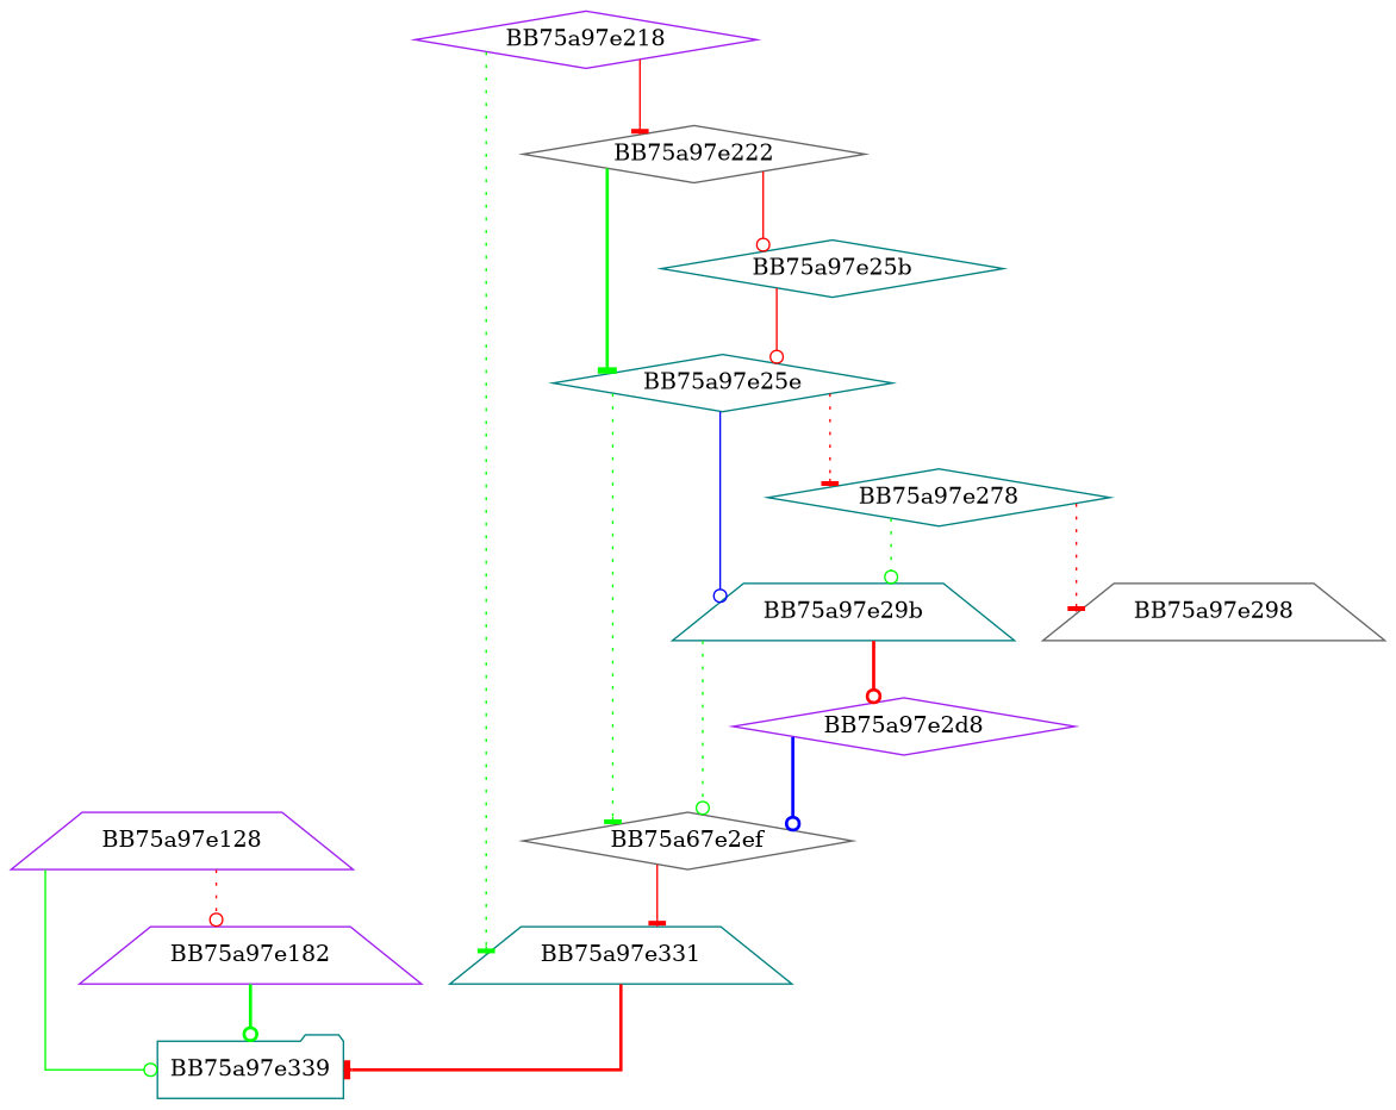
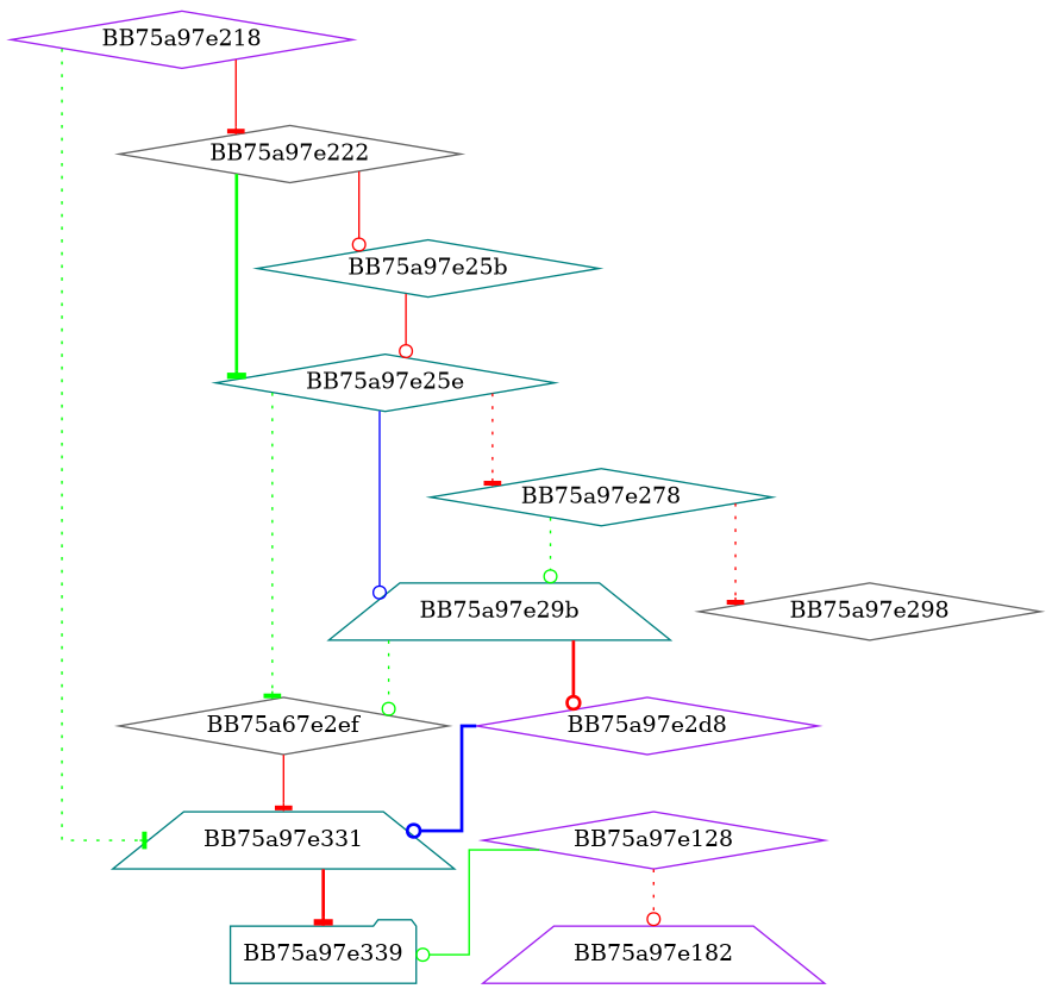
  digraph {
    splines=ortho
    node [color=teal shape=diamond]
    edge [arrowhead=odot color=red style=dotted]
-   BB75a97e128 [color=purple shape=trapezium]
+   BB75a97e128 [color=purple]
    BB75a97e339 [shape=folder]
    BB75a97e182 [color=purple shape=trapezium]
    BB75a97e331 [shape=trapezium]
    BB75a97e218 [color=purple]
    BB75a97e222 [color=gray40]
    BB75a97e25e
    BB75a97e25b
    n9 [color=gray40 label=BB75a67e2ef]
    BB75a97e278
    BB75a97e29b [shape=trapezium]
-   BB75a97e298 [color=gray40 shape=trapezium]
+   BB75a97e298 [color=gray40]
    BB75a97e2d8 [color=purple]
    BB75a97e128 -> BB75a97e339 [color=green style=solid]
    BB75a97e128 -> BB75a97e182
-   BB75a97e182 -> BB75a97e339 [color=green style=bold]
    BB75a97e331 -> BB75a97e339 [arrowhead=tee style=bold]
    BB75a97e218 -> BB75a97e331 [arrowhead=tee color=green]
    BB75a97e218 -> BB75a97e222 [arrowhead=tee style=solid]
    BB75a97e222 -> BB75a97e25e [arrowhead=tee color=green style=bold]
    BB75a97e222 -> BB75a97e25b [style=solid]
    BB75a97e25e -> n9 [arrowhead=tee color=green]
    BB75a97e25e -> BB75a97e278 [arrowhead=tee]
    BB75a97e25e -> BB75a97e29b [color=blue style=solid]
    BB75a97e25b -> BB75a97e25e [style=solid]
    n9 -> BB75a97e331 [arrowhead=tee style=solid]
    BB75a97e278 -> BB75a97e29b [color=green]
    BB75a97e278 -> BB75a97e298 [arrowhead=tee]
    BB75a97e29b -> n9 [color=green]
    BB75a97e29b -> BB75a97e2d8 [style=bold]
-   BB75a97e2d8 -> n9 [color=blue style=bold]
+   BB75a97e2d8 -> BB75a97e331 [color=blue style=bold]
  }
